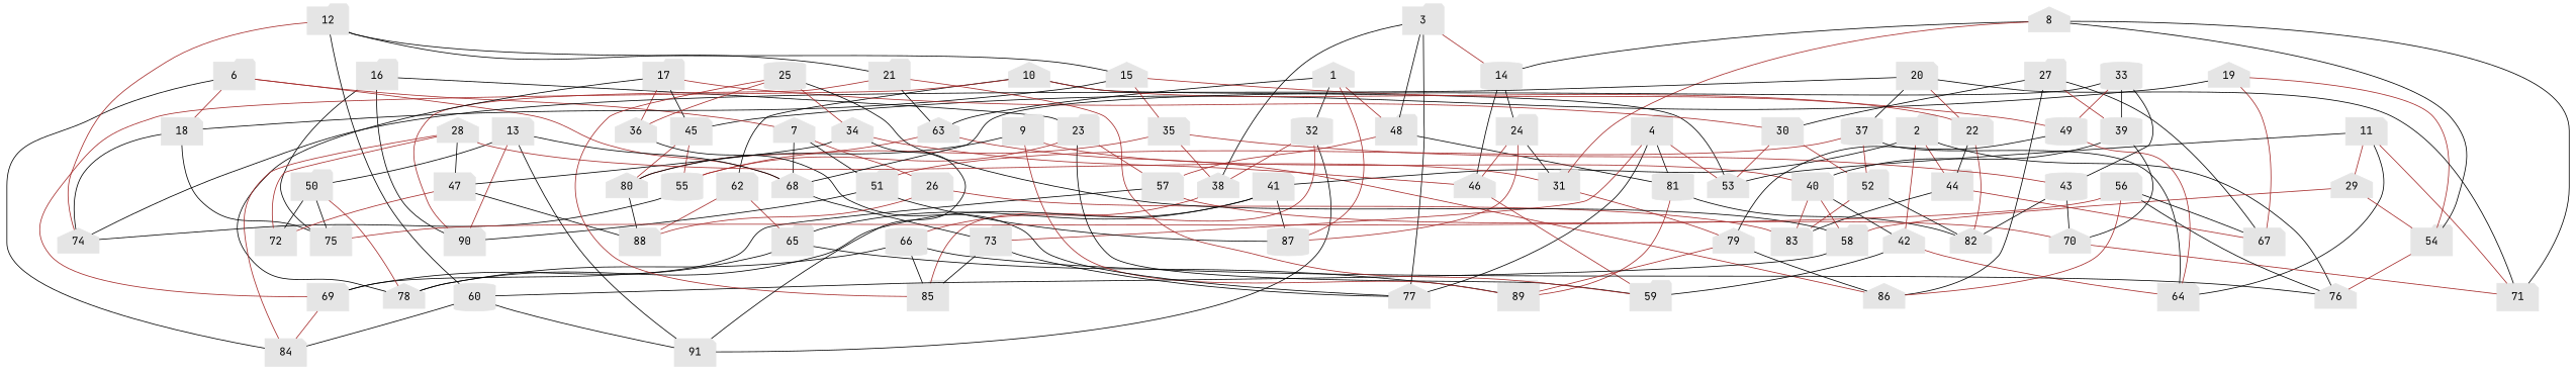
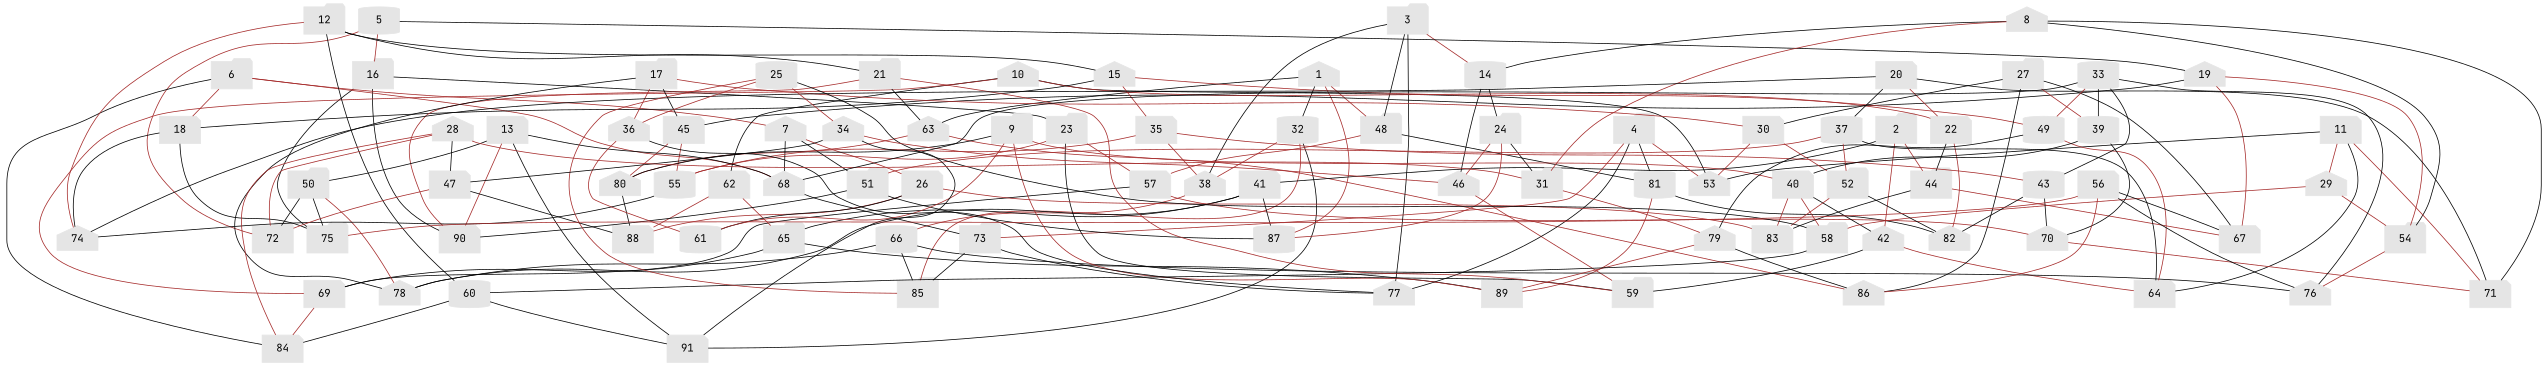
  graph {
    fontname="JetBrains Mono"
    node [color=gray90 fontname="JetBrains Mono" shape=folder style=filled]
    edge [color=black fontname="JetBrains Mono"]
    1 [shape=house]
    32 [shape=cylinder]
    48
    63 [shape=house]
    87 [shape=cylinder]
    38 [shape=house]
    91 [shape=note]
    85
    81 [shape=cylinder]
    57 [shape=note]
    80 [shape=house]
    86 [shape=house]
    41 [shape=note]
    2
    42 [shape=house]
    44
    76 [shape=house]
    78 [shape=house]
    65
    64 [shape=note]
    59
    67 [shape=note]
    83 [shape=note]
    3
    14 [shape=cylinder]
    77 [shape=house]
    24
    46 [shape=house]
    66 [shape=cylinder]
    4
    53 [shape=house]
    73
    89
    82 [shape=house]
+   5 [shape=cylinder]
    16
    19 [shape=house]
    72
    90 [shape=note]
    23
    75
    54
    45 [shape=note]
    62 [shape=note]
    88 [shape=note]
    7 [shape=house]
    6
    18 [shape=note]
    68 [shape=house]
    84 [shape=note]
    26 [shape=note]
    51
    74 [shape=house]
+   61 [shape=cylinder]
    8 [shape=house]
    31
    71 [shape=note]
    79 [shape=house]
    40 [shape=note]
    9
    58
    10 [shape=house]
    22 [shape=note]
    69 [shape=note]
    11 [shape=note]
    29 [shape=house]
    15 [shape=house]
    12
    21
    60 [shape=cylinder]
    35 [shape=note]
    49 [shape=cylinder]
    13 [shape=note]
    50
    55 [shape=cylinder]
    43 [shape=cylinder]
    30 [shape=note]
    17
    36 [shape=house]
    52
    20 [shape=note]
    37 [shape=cylinder]
    70 [shape=house]
    25 [shape=cylinder]
    34 [shape=house]
    47 [shape=note]
    27
    39 [shape=cylinder]
    28 [shape=house]
    33 [shape=cylinder]
    56 [shape=note]
    1 -- 32
    1 -- 48 [color=brown]
    1 -- 63
    1 -- 87 [color=brown]
    32 -- 38 [color=brown]
    32 -- 91
    32 -- 85 [color=brown]
    48 -- 81
    48 -- 57 [color=brown]
    63 -- 80 [color=brown]
    63 -- 86 [color=brown]
    38 -- 66 [color=brown]
    81 -- 89 [color=brown]
    81 -- 82
    57 -- 69
    57 -- 70 [color=brown]
    80 -- 88
    41 -- 87
    41 -- 78
    41 -- 65
    2 -- 41
    2 -- 42 [color=brown]
    2 -- 44 [color=brown]
-   2 -- 76
+   33 -- 76
    42 -- 64 [color=brown]
    42 -- 59
    44 -- 67 [color=brown]
    44 -- 83
    65 -- 89
    65 -- 69
    3 -- 48
    3 -- 38
    3 -- 14 [color=brown]
    3 -- 77
    14 -- 24
    14 -- 46
    24 -- 87 [color=brown]
    24 -- 46 [color=brown]
    24 -- 31
    46 -- 59 [color=brown]
    66 -- 85
    66 -- 76
    66 -- 78
    4 -- 81
    4 -- 77
    4 -- 53 [color=brown]
    4 -- 73 [color=brown]
    73 -- 85
    73 -- 77
+   5 -- 16 [color=brown]
+   5 -- 19
+   5 -- 72 [color=brown]
    16 -- 90
    16 -- 23
    16 -- 75
    19 -- 67 [color=brown]
    19 -- 54 [color=brown]
    19 -- 45
    23 -- 57 [color=brown]
    23 -- 59
    23 -- 55 [color=brown]
    54 -- 76 [color=brown]
    45 -- 80 [color=brown]
    45 -- 55 [color=brown]
    62 -- 65 [color=brown]
    62 -- 88 [color=brown]
    7 -- 68
    7 -- 26 [color=brown]
    7 -- 51
    6 -- 7 [color=brown]
    6 -- 18 [color=brown]
    6 -- 68 [color=brown]
    6 -- 84
    18 -- 75
    18 -- 74
    68 -- 73
    26 -- 83 [color=brown]
    26 -- 88 [color=brown]
+   26 -- 61
    51 -- 87
    51 -- 90
    8 -- 14
    8 -- 54
    8 -- 31 [color=brown]
    8 -- 71
    31 -- 79 [color=brown]
    79 -- 86
    79 -- 89 [color=brown]
    40 -- 42
    40 -- 83 [color=brown]
    40 -- 58 [color=brown]
    9 -- 80
    9 -- 89 [color=brown]
+   9 -- 61 [color=brown]
    9 -- 40 [color=brown]
    58 -- 60
    10 -- 53
    10 -- 62
    10 -- 22 [color=brown]
    10 -- 69 [color=brown]
    22 -- 44
    22 -- 82 [color=brown]
    69 -- 84 [color=brown]
    11 -- 64
    11 -- 53
    11 -- 71 [color=brown]
    11 -- 29 [color=brown]
    29 -- 54 [color=brown]
    29 -- 58 [color=brown]
    15 -- 18
    15 -- 35 [color=brown]
    15 -- 49 [color=brown]
    12 -- 74 [color=brown]
    12 -- 15
    12 -- 21
    12 -- 60
    21 -- 63
    21 -- 59 [color=brown]
    21 -- 90 [color=brown]
    60 -- 91
    60 -- 84
    35 -- 38 [color=brown]
    35 -- 55 [color=brown]
    35 -- 43 [color=brown]
    49 -- 64 [color=brown]
    49 -- 79
    13 -- 91
    13 -- 90 [color=brown]
    13 -- 68
    13 -- 50
    50 -- 78 [color=brown]
    50 -- 72
    50 -- 75
    55 -- 74
    43 -- 82
    43 -- 70
    30 -- 53 [color=brown]
    30 -- 52 [color=brown]
    17 -- 78
    17 -- 45
    17 -- 30 [color=brown]
    17 -- 36 [color=brown]
    36 -- 77
+   36 -- 61 [color=brown]
    52 -- 83 [color=brown]
    52 -- 82
    20 -- 74
    20 -- 71
    20 -- 22 [color=brown]
    20 -- 37
    37 -- 64
    37 -- 51 [color=brown]
    37 -- 52 [color=brown]
    70 -- 71 [color=brown]
    25 -- 85 [color=brown]
    25 -- 58
    25 -- 36 [color=brown]
    25 -- 34 [color=brown]
    34 -- 91
    34 -- 46 [color=brown]
    34 -- 47
    47 -- 72 [color=brown]
    47 -- 88
    27 -- 86
    27 -- 67
    27 -- 30
    27 -- 39 [color=brown]
    39 -- 40
    39 -- 70
    28 -- 72 [color=brown]
    28 -- 84 [color=brown]
    28 -- 31 [color=brown]
    28 -- 47
    33 -- 68
    33 -- 49 [color=brown]
    33 -- 43
    33 -- 39
    56 -- 86 [color=brown]
    56 -- 76
    56 -- 67
    56 -- 75 [color=brown]
  }
